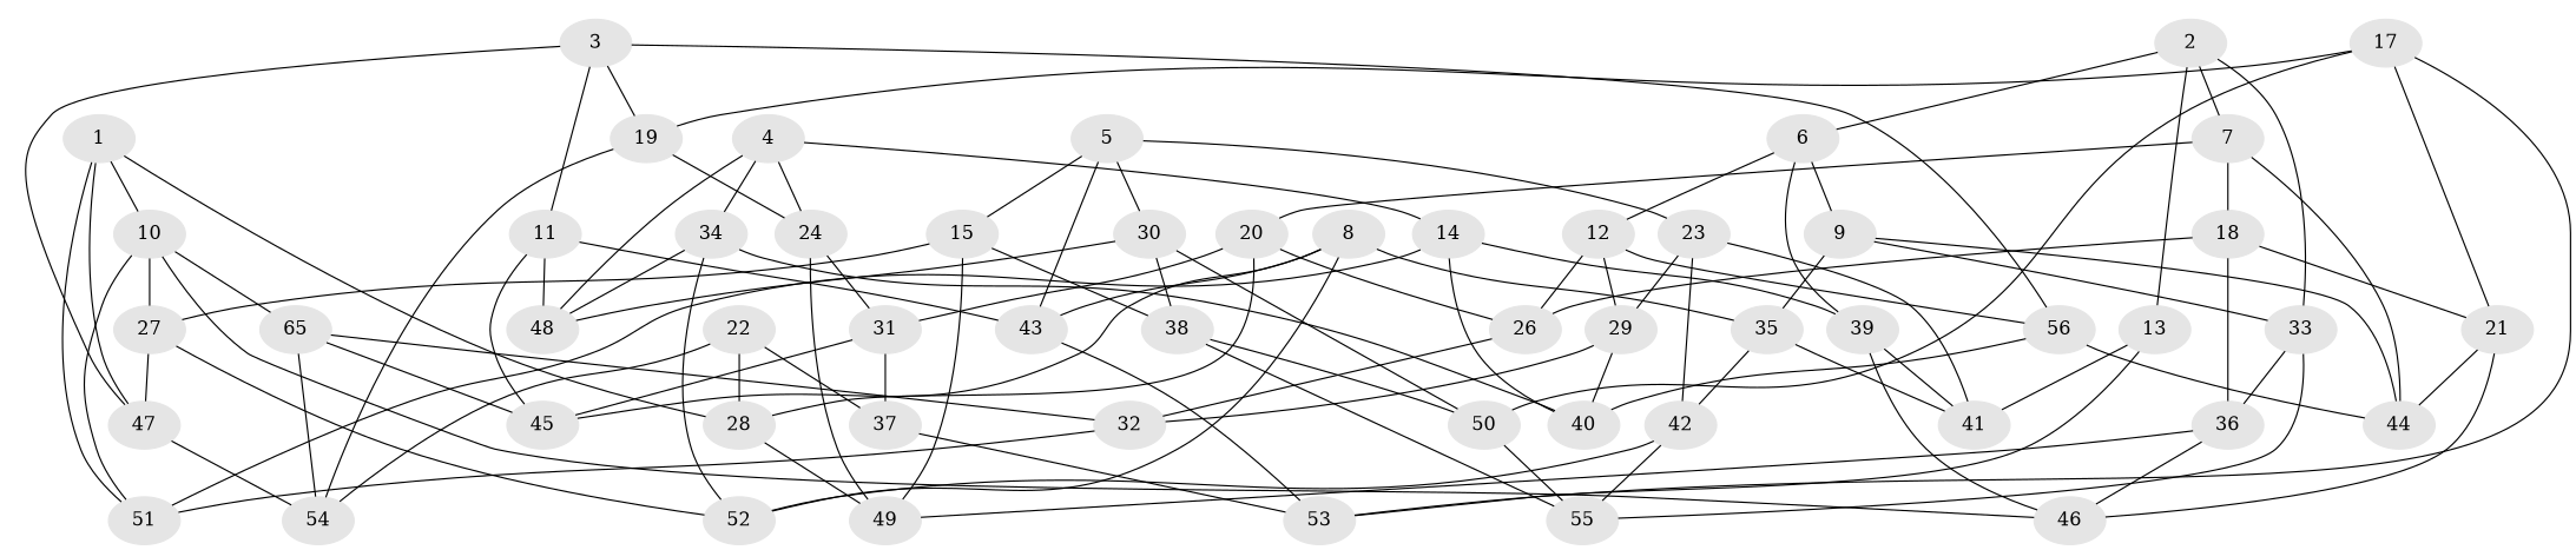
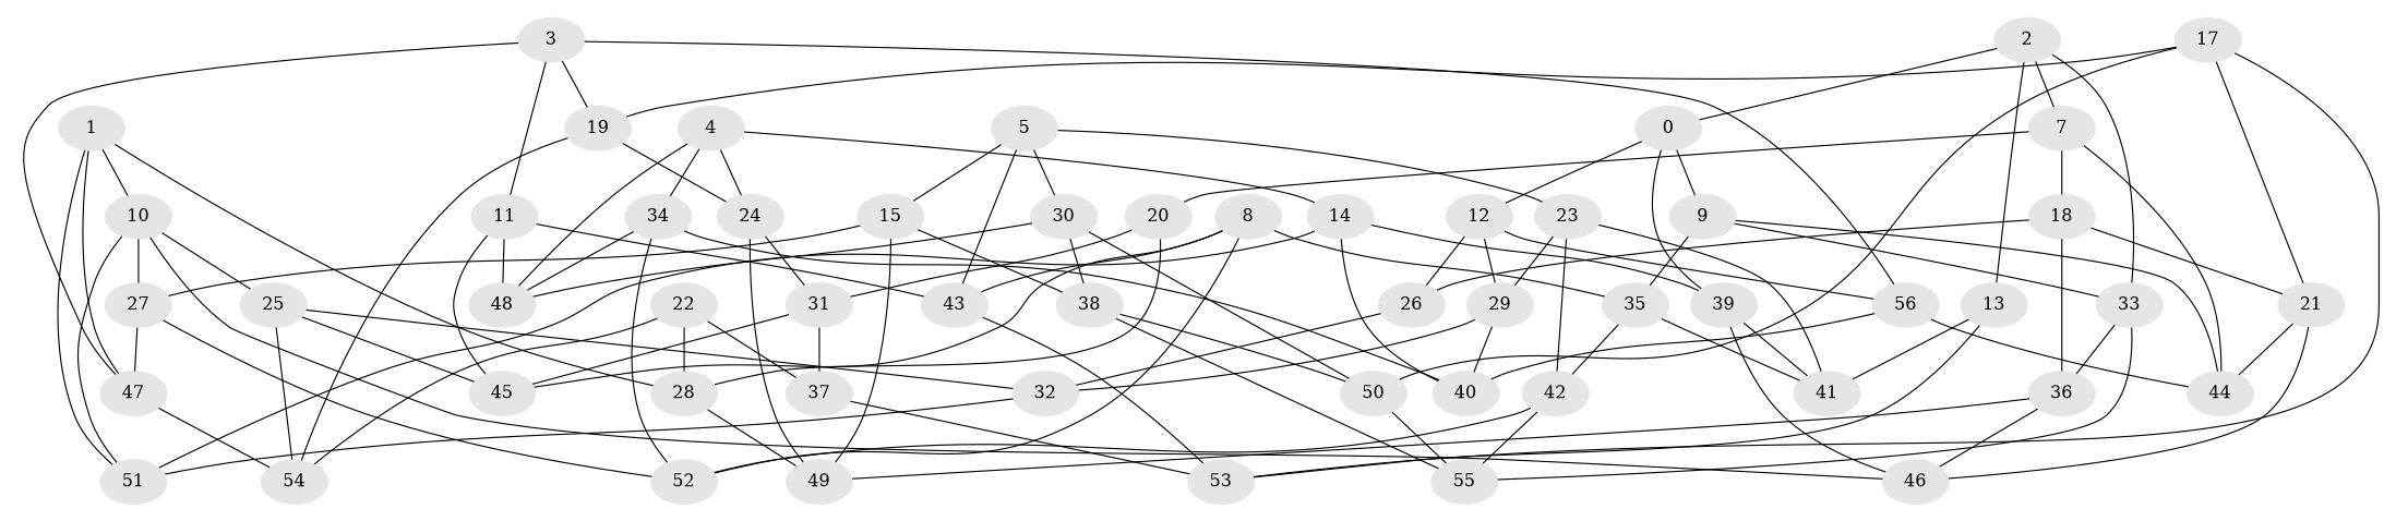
  graph {
    node [color=gray90 style=filled]
    1
    28
    47
    51
    10
    22
    37
    54
    49
    2
-   6
+   6 [label=0]
    7
    13
    33
    9
    12
    39
    18
    20
    44
    41
    53
    36
    55
    3
    11
    n27 [label=56]
    19
    48
    43
    45
    40
    24
    4
    14
    34
    31
    52
    5
    15
    23
    30
    27
    38
    29
    42
    50
    35
    26
    46
    21
    8
-   25 [label=65]
+   25
    32
    17
    1 -- 28
    1 -- 47
    1 -- 51
    1 -- 10
    28 -- 49
    47 -- 54
    10 -- 51
    10 -- 27
    10 -- 46
    10 -- 25
    22 -- 28
    22 -- 37
    22 -- 54
    37 -- 53
    2 -- 6
    2 -- 7
    2 -- 13
    2 -- 33
    6 -- 9
    6 -- 12
    6 -- 39
    7 -- 18
    7 -- 20
    7 -- 44
    13 -- 41
    13 -- 53
    33 -- 36
    33 -- 55
    9 -- 33
    9 -- 44
    9 -- 35
    12 -- n27
    12 -- 29
    12 -- 26
    39 -- 41
    39 -- 46
    18 -- 36
    18 -- 26
    18 -- 21
    20 -- 28
    20 -- 31
-   20 -- 26
    36 -- 49
    36 -- 46
    3 -- 47
    3 -- 11
    3 -- n27
    3 -- 19
    11 -- 48
    11 -- 43
    11 -- 45
    n27 -- 44
    n27 -- 40
    19 -- 54
    19 -- 24
    43 -- 53
    24 -- 49
    24 -- 31
    4 -- 48
    4 -- 24
    4 -- 14
    4 -- 34
    14 -- 51
    14 -- 39
    14 -- 40
    34 -- 48
    34 -- 40
    34 -- 52
    31 -- 37
    31 -- 45
    5 -- 43
    5 -- 15
    5 -- 23
    5 -- 30
    15 -- 49
    15 -- 27
    15 -- 38
    23 -- 41
    23 -- 29
    23 -- 42
    30 -- 48
    30 -- 38
    30 -- 50
    27 -- 47
    27 -- 52
    38 -- 55
    38 -- 50
    29 -- 40
    29 -- 32
    42 -- 55
    42 -- 52
    50 -- 55
    35 -- 41
    35 -- 42
    26 -- 32
    21 -- 44
    21 -- 46
    8 -- 43
    8 -- 45
    8 -- 52
    8 -- 35
    25 -- 54
    25 -- 45
    25 -- 32
    32 -- 51
    17 -- 53
    17 -- 19
    17 -- 50
    17 -- 21
  }
